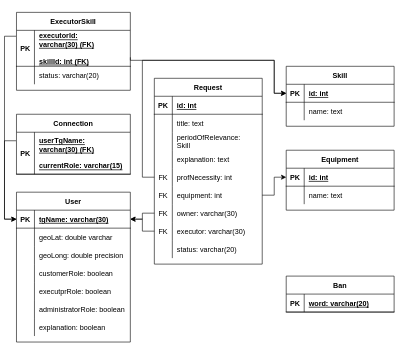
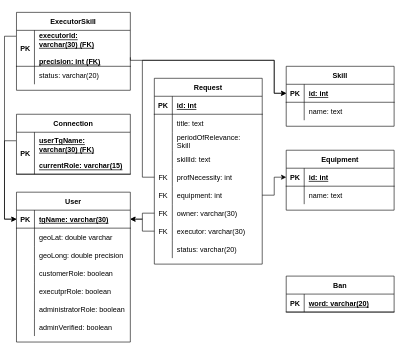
  <mxCell id="0" />
  <mxCell id="1" parent="0" />
  <mxCell id="2" value="User" style="shape=table;startSize=30;container=1;collapsible=1;childLayout=tableLayout;fixedRows=1;rowLines=0;fontStyle=1;align=center;resizeLast=1;" parent="1" vertex="1"><mxGeometry x="20" y="320" width="189.94" height="250" as="geometry" /></mxCell>
  <mxCell id="3" value="" style="shape=tableRow;horizontal=0;startSize=0;swimlaneHead=0;swimlaneBody=0;fillColor=none;collapsible=0;dropTarget=0;points=[[0,0.5],[1,0.5]];portConstraint=eastwest;top=0;left=0;right=0;bottom=1;" parent="2" vertex="1"><mxGeometry y="30" width="189.94" height="30" as="geometry" /></mxCell>
  <mxCell id="4" value="PK" style="shape=partialRectangle;connectable=0;fillColor=none;top=0;left=0;bottom=0;right=0;fontStyle=1;overflow=hidden;" parent="3" vertex="1"><mxGeometry width="30" height="30" as="geometry"><mxRectangle width="30" height="30" as="alternateBounds" /></mxGeometry></mxCell>
  <mxCell id="5" value="tgName: varchar(30)" style="shape=partialRectangle;connectable=0;fillColor=none;top=0;left=0;bottom=0;right=0;align=left;spacingLeft=6;fontStyle=5;overflow=hidden;" parent="3" vertex="1"><mxGeometry x="30" width="159.94" height="30" as="geometry"><mxRectangle width="159.94" height="30" as="alternateBounds" /></mxGeometry></mxCell>
  <mxCell id="6" value="" style="shape=tableRow;horizontal=0;startSize=0;swimlaneHead=0;swimlaneBody=0;fillColor=none;collapsible=0;dropTarget=0;points=[[0,0.5],[1,0.5]];portConstraint=eastwest;top=0;left=0;right=0;bottom=0;" parent="2" vertex="1"><mxGeometry y="60" width="189.94" height="30" as="geometry" /></mxCell>
  <mxCell id="7" value="" style="shape=partialRectangle;connectable=0;fillColor=none;top=0;left=0;bottom=0;right=0;editable=1;overflow=hidden;" parent="6" vertex="1"><mxGeometry width="30" height="30" as="geometry"><mxRectangle width="30" height="30" as="alternateBounds" /></mxGeometry></mxCell>
  <mxCell id="8" value="geoLat: double varchar" style="shape=partialRectangle;connectable=0;fillColor=none;top=0;left=0;bottom=0;right=0;align=left;spacingLeft=6;overflow=hidden;" parent="6" vertex="1"><mxGeometry x="30" width="159.94" height="30" as="geometry"><mxRectangle width="159.94" height="30" as="alternateBounds" /></mxGeometry></mxCell>
  <mxCell id="9" value="" style="shape=tableRow;horizontal=0;startSize=0;swimlaneHead=0;swimlaneBody=0;fillColor=none;collapsible=0;dropTarget=0;points=[[0,0.5],[1,0.5]];portConstraint=eastwest;top=0;left=0;right=0;bottom=0;" parent="2" vertex="1"><mxGeometry y="90" width="189.94" height="30" as="geometry" /></mxCell>
  <mxCell id="10" value="" style="shape=partialRectangle;connectable=0;fillColor=none;top=0;left=0;bottom=0;right=0;editable=1;overflow=hidden;" parent="9" vertex="1"><mxGeometry width="30" height="30" as="geometry"><mxRectangle width="30" height="30" as="alternateBounds" /></mxGeometry></mxCell>
  <mxCell id="11" value="geoLong: double precision" style="shape=partialRectangle;connectable=0;fillColor=none;top=0;left=0;bottom=0;right=0;align=left;spacingLeft=6;overflow=hidden;" parent="9" vertex="1"><mxGeometry x="30" width="159.94" height="30" as="geometry"><mxRectangle width="159.94" height="30" as="alternateBounds" /></mxGeometry></mxCell>
  <mxCell id="12" value="" style="shape=tableRow;horizontal=0;startSize=0;swimlaneHead=0;swimlaneBody=0;fillColor=none;collapsible=0;dropTarget=0;points=[[0,0.5],[1,0.5]];portConstraint=eastwest;top=0;left=0;right=0;bottom=0;" parent="2" vertex="1"><mxGeometry y="120" width="189.94" height="30" as="geometry" /></mxCell>
  <mxCell id="13" value="" style="shape=partialRectangle;connectable=0;fillColor=none;top=0;left=0;bottom=0;right=0;editable=1;overflow=hidden;" parent="12" vertex="1"><mxGeometry width="30" height="30" as="geometry"><mxRectangle width="30" height="30" as="alternateBounds" /></mxGeometry></mxCell>
  <mxCell id="14" value="customerRole: boolean" style="shape=partialRectangle;connectable=0;fillColor=none;top=0;left=0;bottom=0;right=0;align=left;spacingLeft=6;overflow=hidden;" parent="12" vertex="1"><mxGeometry x="30" width="159.94" height="30" as="geometry"><mxRectangle width="159.94" height="30" as="alternateBounds" /></mxGeometry></mxCell>
  <mxCell id="15" style="shape=tableRow;horizontal=0;startSize=0;swimlaneHead=0;swimlaneBody=0;fillColor=none;collapsible=0;dropTarget=0;points=[[0,0.5],[1,0.5]];portConstraint=eastwest;top=0;left=0;right=0;bottom=0;" parent="2" vertex="1"><mxGeometry y="150" width="189.94" height="30" as="geometry" /></mxCell>
  <mxCell id="16" style="shape=partialRectangle;connectable=0;fillColor=none;top=0;left=0;bottom=0;right=0;editable=1;overflow=hidden;" parent="15" vertex="1"><mxGeometry width="30" height="30" as="geometry"><mxRectangle width="30" height="30" as="alternateBounds" /></mxGeometry></mxCell>
  <mxCell id="17" value="executprRole: boolean" style="shape=partialRectangle;connectable=0;fillColor=none;top=0;left=0;bottom=0;right=0;align=left;spacingLeft=6;overflow=hidden;" parent="15" vertex="1"><mxGeometry x="30" width="159.94" height="30" as="geometry"><mxRectangle width="159.94" height="30" as="alternateBounds" /></mxGeometry></mxCell>
  <mxCell id="18" style="shape=tableRow;horizontal=0;startSize=0;swimlaneHead=0;swimlaneBody=0;fillColor=none;collapsible=0;dropTarget=0;points=[[0,0.5],[1,0.5]];portConstraint=eastwest;top=0;left=0;right=0;bottom=0;" parent="2" vertex="1"><mxGeometry y="180" width="189.94" height="30" as="geometry" /></mxCell>
  <mxCell id="19" style="shape=partialRectangle;connectable=0;fillColor=none;top=0;left=0;bottom=0;right=0;editable=1;overflow=hidden;" parent="18" vertex="1"><mxGeometry width="30" height="30" as="geometry"><mxRectangle width="30" height="30" as="alternateBounds" /></mxGeometry></mxCell>
  <mxCell id="20" value="administratorRole: boolean" style="shape=partialRectangle;connectable=0;fillColor=none;top=0;left=0;bottom=0;right=0;align=left;spacingLeft=6;overflow=hidden;" parent="18" vertex="1"><mxGeometry x="30" width="159.94" height="30" as="geometry"><mxRectangle width="159.94" height="30" as="alternateBounds" /></mxGeometry></mxCell>
  <mxCell id="21" style="shape=tableRow;horizontal=0;startSize=0;swimlaneHead=0;swimlaneBody=0;fillColor=none;collapsible=0;dropTarget=0;points=[[0,0.5],[1,0.5]];portConstraint=eastwest;top=0;left=0;right=0;bottom=0;" parent="2" vertex="1"><mxGeometry y="210" width="189.94" height="30" as="geometry" /></mxCell>
  <mxCell id="22" style="shape=partialRectangle;connectable=0;fillColor=none;top=0;left=0;bottom=0;right=0;editable=1;overflow=hidden;" parent="21" vertex="1"><mxGeometry width="30" height="30" as="geometry"><mxRectangle width="30" height="30" as="alternateBounds" /></mxGeometry></mxCell>
- <mxCell id="23" value="explanation: boolean" style="shape=partialRectangle;connectable=0;fillColor=none;top=0;left=0;bottom=0;right=0;align=left;spacingLeft=6;overflow=hidden;" parent="21" vertex="1"><mxGeometry x="30" width="159.94" height="30" as="geometry"><mxRectangle width="159.94" height="30" as="alternateBounds" /></mxGeometry></mxCell>
+ <mxCell id="23" value="adminVerified: boolean" style="shape=partialRectangle;connectable=0;fillColor=none;top=0;left=0;bottom=0;right=0;align=left;spacingLeft=6;overflow=hidden;" parent="21" vertex="1"><mxGeometry x="30" width="159.94" height="30" as="geometry"><mxRectangle width="159.94" height="30" as="alternateBounds" /></mxGeometry></mxCell>
  <mxCell id="24" value="Connection" style="shape=table;startSize=30;container=1;collapsible=1;childLayout=tableLayout;fixedRows=1;rowLines=0;fontStyle=1;align=center;resizeLast=1;" parent="1" vertex="1"><mxGeometry x="20" y="190" width="189.94" height="100" as="geometry" /></mxCell>
  <mxCell id="25" value="" style="shape=tableRow;horizontal=0;startSize=0;swimlaneHead=0;swimlaneBody=0;fillColor=none;collapsible=0;dropTarget=0;points=[[0,0.5],[1,0.5]];portConstraint=eastwest;top=0;left=0;right=0;bottom=1;" parent="24" vertex="1"><mxGeometry y="30" width="189.94" height="70" as="geometry" /></mxCell>
  <mxCell id="26" value="PK" style="shape=partialRectangle;connectable=0;fillColor=none;top=0;left=0;bottom=0;right=0;fontStyle=1;overflow=hidden;" parent="25" vertex="1"><mxGeometry width="30" height="70" as="geometry"><mxRectangle width="30" height="70" as="alternateBounds" /></mxGeometry></mxCell>
  <mxCell id="27" value="userTgName: &#10;varchar(30) (FK)&#10;&#10;currentRole: varchar(15)" style="shape=partialRectangle;connectable=0;fillColor=none;top=0;left=0;bottom=0;right=0;align=left;spacingLeft=6;fontStyle=5;overflow=hidden;" parent="25" vertex="1"><mxGeometry x="30" width="159.94" height="70" as="geometry"><mxRectangle width="159.94" height="70" as="alternateBounds" /></mxGeometry></mxCell>
  <mxCell id="28" style="edgeStyle=orthogonalEdgeStyle;rounded=0;orthogonalLoop=1;jettySize=auto;html=1;exitX=0;exitY=0.5;exitDx=0;exitDy=0;entryX=0;entryY=0.5;entryDx=0;entryDy=0;endArrow=classic;endFill=1;" parent="1" target="3" edge="1"><mxGeometry relative="1" as="geometry" /></mxCell>
  <mxCell id="29" value="Skill" style="shape=table;startSize=30;container=1;collapsible=1;childLayout=tableLayout;fixedRows=1;rowLines=0;fontStyle=1;align=center;resizeLast=1;" parent="1" vertex="1"><mxGeometry x="470" y="110" width="180" height="100" as="geometry" /></mxCell>
  <mxCell id="30" value="" style="shape=tableRow;horizontal=0;startSize=0;swimlaneHead=0;swimlaneBody=0;fillColor=none;collapsible=0;dropTarget=0;points=[[0,0.5],[1,0.5]];portConstraint=eastwest;top=0;left=0;right=0;bottom=1;" parent="29" vertex="1"><mxGeometry y="30" width="180" height="30" as="geometry" /></mxCell>
  <mxCell id="31" value="PK" style="shape=partialRectangle;connectable=0;fillColor=none;top=0;left=0;bottom=0;right=0;fontStyle=1;overflow=hidden;" parent="30" vertex="1"><mxGeometry width="30" height="30" as="geometry"><mxRectangle width="30" height="30" as="alternateBounds" /></mxGeometry></mxCell>
  <mxCell id="32" value="id: int" style="shape=partialRectangle;connectable=0;fillColor=none;top=0;left=0;bottom=0;right=0;align=left;spacingLeft=6;fontStyle=5;overflow=hidden;" parent="30" vertex="1"><mxGeometry x="30" width="150" height="30" as="geometry"><mxRectangle width="150" height="30" as="alternateBounds" /></mxGeometry></mxCell>
  <mxCell id="33" value="" style="shape=tableRow;horizontal=0;startSize=0;swimlaneHead=0;swimlaneBody=0;fillColor=none;collapsible=0;dropTarget=0;points=[[0,0.5],[1,0.5]];portConstraint=eastwest;top=0;left=0;right=0;bottom=0;" parent="29" vertex="1"><mxGeometry y="60" width="180" height="30" as="geometry" /></mxCell>
  <mxCell id="34" value="" style="shape=partialRectangle;connectable=0;fillColor=none;top=0;left=0;bottom=0;right=0;editable=1;overflow=hidden;" parent="33" vertex="1"><mxGeometry width="30" height="30" as="geometry"><mxRectangle width="30" height="30" as="alternateBounds" /></mxGeometry></mxCell>
  <mxCell id="35" value="name: text" style="shape=partialRectangle;connectable=0;fillColor=none;top=0;left=0;bottom=0;right=0;align=left;spacingLeft=6;overflow=hidden;" parent="33" vertex="1"><mxGeometry x="30" width="150" height="30" as="geometry"><mxRectangle width="150" height="30" as="alternateBounds" /></mxGeometry></mxCell>
  <mxCell id="36" value="ExecutorSkill" style="shape=table;startSize=30;container=1;collapsible=1;childLayout=tableLayout;fixedRows=1;rowLines=0;fontStyle=1;align=center;resizeLast=1;" parent="1" vertex="1"><mxGeometry x="20" y="20" width="189.94" height="130" as="geometry" /></mxCell>
  <mxCell id="37" value="" style="shape=tableRow;horizontal=0;startSize=0;swimlaneHead=0;swimlaneBody=0;fillColor=none;collapsible=0;dropTarget=0;points=[[0,0.5],[1,0.5]];portConstraint=eastwest;top=0;left=0;right=0;bottom=1;" parent="36" vertex="1"><mxGeometry y="30" width="189.94" height="60" as="geometry" /></mxCell>
  <mxCell id="38" value="PK" style="shape=partialRectangle;connectable=0;fillColor=none;top=0;left=0;bottom=0;right=0;fontStyle=1;overflow=hidden;" parent="37" vertex="1"><mxGeometry width="30" height="60" as="geometry"><mxRectangle width="30" height="60" as="alternateBounds" /></mxGeometry></mxCell>
- <mxCell id="39" value="executorId:&#10;varchar(30) (FK)&#10;&#10;skillId: int (FK)" style="shape=partialRectangle;connectable=0;fillColor=none;top=0;left=0;bottom=0;right=0;align=left;spacingLeft=6;fontStyle=5;overflow=hidden;" parent="37" vertex="1"><mxGeometry x="30" width="159.94" height="60" as="geometry"><mxRectangle width="159.94" height="60" as="alternateBounds" /></mxGeometry></mxCell>
+ <mxCell id="39" value="executorId:&#10;varchar(30) (FK)&#10;&#10;precision: int (FK)" style="shape=partialRectangle;connectable=0;fillColor=none;top=0;left=0;bottom=0;right=0;align=left;spacingLeft=6;fontStyle=5;overflow=hidden;" parent="37" vertex="1"><mxGeometry x="30" width="159.94" height="60" as="geometry"><mxRectangle width="159.94" height="60" as="alternateBounds" /></mxGeometry></mxCell>
  <mxCell id="40" value="" style="shape=tableRow;horizontal=0;startSize=0;swimlaneHead=0;swimlaneBody=0;fillColor=none;collapsible=0;dropTarget=0;points=[[0,0.5],[1,0.5]];portConstraint=eastwest;top=0;left=0;right=0;bottom=0;" parent="36" vertex="1"><mxGeometry y="90" width="189.94" height="30" as="geometry" /></mxCell>
  <mxCell id="41" value="" style="shape=partialRectangle;connectable=0;fillColor=none;top=0;left=0;bottom=0;right=0;editable=1;overflow=hidden;" parent="40" vertex="1"><mxGeometry width="30" height="30" as="geometry"><mxRectangle width="30" height="30" as="alternateBounds" /></mxGeometry></mxCell>
  <mxCell id="42" value="status: varchar(20)" style="shape=partialRectangle;connectable=0;fillColor=none;top=0;left=0;bottom=0;right=0;align=left;spacingLeft=6;overflow=hidden;" parent="40" vertex="1"><mxGeometry x="30" width="159.94" height="30" as="geometry"><mxRectangle width="159.94" height="30" as="alternateBounds" /></mxGeometry></mxCell>
  <mxCell id="43" value="Equipment" style="shape=table;startSize=30;container=1;collapsible=1;childLayout=tableLayout;fixedRows=1;rowLines=0;fontStyle=1;align=center;resizeLast=1;" parent="1" vertex="1"><mxGeometry x="470" y="250" width="180" height="100" as="geometry" /></mxCell>
  <mxCell id="44" value="" style="shape=tableRow;horizontal=0;startSize=0;swimlaneHead=0;swimlaneBody=0;fillColor=none;collapsible=0;dropTarget=0;points=[[0,0.5],[1,0.5]];portConstraint=eastwest;top=0;left=0;right=0;bottom=1;" parent="43" vertex="1"><mxGeometry y="30" width="180" height="30" as="geometry" /></mxCell>
  <mxCell id="45" value="PK" style="shape=partialRectangle;connectable=0;fillColor=none;top=0;left=0;bottom=0;right=0;fontStyle=1;overflow=hidden;" parent="44" vertex="1"><mxGeometry width="30" height="30" as="geometry"><mxRectangle width="30" height="30" as="alternateBounds" /></mxGeometry></mxCell>
  <mxCell id="46" value="id: int" style="shape=partialRectangle;connectable=0;fillColor=none;top=0;left=0;bottom=0;right=0;align=left;spacingLeft=6;fontStyle=5;overflow=hidden;" parent="44" vertex="1"><mxGeometry x="30" width="150" height="30" as="geometry"><mxRectangle width="150" height="30" as="alternateBounds" /></mxGeometry></mxCell>
  <mxCell id="47" value="" style="shape=tableRow;horizontal=0;startSize=0;swimlaneHead=0;swimlaneBody=0;fillColor=none;collapsible=0;dropTarget=0;points=[[0,0.5],[1,0.5]];portConstraint=eastwest;top=0;left=0;right=0;bottom=0;" parent="43" vertex="1"><mxGeometry y="60" width="180" height="30" as="geometry" /></mxCell>
  <mxCell id="48" value="" style="shape=partialRectangle;connectable=0;fillColor=none;top=0;left=0;bottom=0;right=0;editable=1;overflow=hidden;" parent="47" vertex="1"><mxGeometry width="30" height="30" as="geometry"><mxRectangle width="30" height="30" as="alternateBounds" /></mxGeometry></mxCell>
  <mxCell id="49" value="name: text" style="shape=partialRectangle;connectable=0;fillColor=none;top=0;left=0;bottom=0;right=0;align=left;spacingLeft=6;overflow=hidden;" parent="47" vertex="1"><mxGeometry x="30" width="150" height="30" as="geometry"><mxRectangle width="150" height="30" as="alternateBounds" /></mxGeometry></mxCell>
  <mxCell id="50" value="Ban" style="shape=table;startSize=30;container=1;collapsible=1;childLayout=tableLayout;fixedRows=1;rowLines=0;fontStyle=1;align=center;resizeLast=1;" parent="1" vertex="1"><mxGeometry x="470" y="460" width="180" height="60" as="geometry" /></mxCell>
  <mxCell id="51" value="" style="shape=tableRow;horizontal=0;startSize=0;swimlaneHead=0;swimlaneBody=0;fillColor=none;collapsible=0;dropTarget=0;points=[[0,0.5],[1,0.5]];portConstraint=eastwest;top=0;left=0;right=0;bottom=1;" parent="50" vertex="1"><mxGeometry y="30" width="180" height="30" as="geometry" /></mxCell>
  <mxCell id="52" value="PK" style="shape=partialRectangle;connectable=0;fillColor=none;top=0;left=0;bottom=0;right=0;fontStyle=1;overflow=hidden;" parent="51" vertex="1"><mxGeometry width="30" height="30" as="geometry"><mxRectangle width="30" height="30" as="alternateBounds" /></mxGeometry></mxCell>
  <mxCell id="53" value="word: varchar(20)" style="shape=partialRectangle;connectable=0;fillColor=none;top=0;left=0;bottom=0;right=0;align=left;spacingLeft=6;fontStyle=5;overflow=hidden;" parent="51" vertex="1"><mxGeometry x="30" width="150" height="30" as="geometry"><mxRectangle width="150" height="30" as="alternateBounds" /></mxGeometry></mxCell>
  <mxCell id="54" value="Request" style="shape=table;startSize=30;container=1;collapsible=1;childLayout=tableLayout;fixedRows=1;rowLines=0;fontStyle=1;align=center;resizeLast=1;" parent="1" vertex="1"><mxGeometry x="249.97" y="130" width="180" height="310" as="geometry" /></mxCell>
  <mxCell id="55" value="" style="shape=tableRow;horizontal=0;startSize=0;swimlaneHead=0;swimlaneBody=0;fillColor=none;collapsible=0;dropTarget=0;points=[[0,0.5],[1,0.5]];portConstraint=eastwest;top=0;left=0;right=0;bottom=1;" parent="54" vertex="1"><mxGeometry y="30" width="180" height="30" as="geometry" /></mxCell>
  <mxCell id="56" value="PK" style="shape=partialRectangle;connectable=0;fillColor=none;top=0;left=0;bottom=0;right=0;fontStyle=1;overflow=hidden;" parent="55" vertex="1"><mxGeometry width="30" height="30" as="geometry"><mxRectangle width="30" height="30" as="alternateBounds" /></mxGeometry></mxCell>
  <mxCell id="57" value="id: int" style="shape=partialRectangle;connectable=0;fillColor=none;top=0;left=0;bottom=0;right=0;align=left;spacingLeft=6;fontStyle=5;overflow=hidden;" parent="55" vertex="1"><mxGeometry x="30" width="150" height="30" as="geometry"><mxRectangle width="150" height="30" as="alternateBounds" /></mxGeometry></mxCell>
  <mxCell id="58" value="" style="shape=tableRow;horizontal=0;startSize=0;swimlaneHead=0;swimlaneBody=0;fillColor=none;collapsible=0;dropTarget=0;points=[[0,0.5],[1,0.5]];portConstraint=eastwest;top=0;left=0;right=0;bottom=0;" parent="54" vertex="1"><mxGeometry y="60" width="180" height="30" as="geometry" /></mxCell>
  <mxCell id="59" value="" style="shape=partialRectangle;connectable=0;fillColor=none;top=0;left=0;bottom=0;right=0;editable=1;overflow=hidden;" parent="58" vertex="1"><mxGeometry width="30" height="30" as="geometry"><mxRectangle width="30" height="30" as="alternateBounds" /></mxGeometry></mxCell>
  <mxCell id="60" value="title: text" style="shape=partialRectangle;connectable=0;fillColor=none;top=0;left=0;bottom=0;right=0;align=left;spacingLeft=6;overflow=hidden;" parent="58" vertex="1"><mxGeometry x="30" width="150" height="30" as="geometry"><mxRectangle width="150" height="30" as="alternateBounds" /></mxGeometry></mxCell>
  <mxCell id="61" value="" style="shape=tableRow;horizontal=0;startSize=0;swimlaneHead=0;swimlaneBody=0;fillColor=none;collapsible=0;dropTarget=0;points=[[0,0.5],[1,0.5]];portConstraint=eastwest;top=0;left=0;right=0;bottom=0;" parent="54" vertex="1"><mxGeometry y="90" width="180" height="30" as="geometry" /></mxCell>
  <mxCell id="62" value="" style="shape=partialRectangle;connectable=0;fillColor=none;top=0;left=0;bottom=0;right=0;editable=1;overflow=hidden;" parent="61" vertex="1"><mxGeometry width="30" height="30" as="geometry"><mxRectangle width="30" height="30" as="alternateBounds" /></mxGeometry></mxCell>
  <mxCell id="63" value="periodOfRelevance: &#10;Skill" style="shape=partialRectangle;connectable=0;fillColor=none;top=0;left=0;bottom=0;right=0;align=left;spacingLeft=6;overflow=hidden;" parent="61" vertex="1"><mxGeometry x="30" width="150" height="30" as="geometry"><mxRectangle width="150" height="30" as="alternateBounds" /></mxGeometry></mxCell>
  <mxCell id="64" value="" style="shape=tableRow;horizontal=0;startSize=0;swimlaneHead=0;swimlaneBody=0;fillColor=none;collapsible=0;dropTarget=0;points=[[0,0.5],[1,0.5]];portConstraint=eastwest;top=0;left=0;right=0;bottom=0;" parent="54" vertex="1"><mxGeometry y="120" width="180" height="30" as="geometry" /></mxCell>
  <mxCell id="65" value="" style="shape=partialRectangle;connectable=0;fillColor=none;top=0;left=0;bottom=0;right=0;editable=1;overflow=hidden;" parent="64" vertex="1"><mxGeometry width="30" height="30" as="geometry"><mxRectangle width="30" height="30" as="alternateBounds" /></mxGeometry></mxCell>
- <mxCell id="66" value="explanation: text" style="shape=partialRectangle;connectable=0;fillColor=none;top=0;left=0;bottom=0;right=0;align=left;spacingLeft=6;overflow=hidden;" parent="64" vertex="1"><mxGeometry x="30" width="150" height="30" as="geometry"><mxRectangle width="150" height="30" as="alternateBounds" /></mxGeometry></mxCell>
+ <mxCell id="66" value="skillId: text" style="shape=partialRectangle;connectable=0;fillColor=none;top=0;left=0;bottom=0;right=0;align=left;spacingLeft=6;overflow=hidden;" parent="64" vertex="1"><mxGeometry x="30" width="150" height="30" as="geometry"><mxRectangle width="150" height="30" as="alternateBounds" /></mxGeometry></mxCell>
  <mxCell id="67" style="shape=tableRow;horizontal=0;startSize=0;swimlaneHead=0;swimlaneBody=0;fillColor=none;collapsible=0;dropTarget=0;points=[[0,0.5],[1,0.5]];portConstraint=eastwest;top=0;left=0;right=0;bottom=0;" parent="54" vertex="1"><mxGeometry y="150" width="180" height="30" as="geometry" /></mxCell>
  <mxCell id="68" value="FK" style="shape=partialRectangle;connectable=0;fillColor=none;top=0;left=0;bottom=0;right=0;editable=1;overflow=hidden;" parent="67" vertex="1"><mxGeometry width="30" height="30" as="geometry"><mxRectangle width="30" height="30" as="alternateBounds" /></mxGeometry></mxCell>
  <mxCell id="69" value="profNecessity: int" style="shape=partialRectangle;connectable=0;fillColor=none;top=0;left=0;bottom=0;right=0;align=left;spacingLeft=6;overflow=hidden;" parent="67" vertex="1"><mxGeometry x="30" width="150" height="30" as="geometry"><mxRectangle width="150" height="30" as="alternateBounds" /></mxGeometry></mxCell>
  <mxCell id="70" style="shape=tableRow;horizontal=0;startSize=0;swimlaneHead=0;swimlaneBody=0;fillColor=none;collapsible=0;dropTarget=0;points=[[0,0.5],[1,0.5]];portConstraint=eastwest;top=0;left=0;right=0;bottom=0;" parent="54" vertex="1"><mxGeometry y="180" width="180" height="30" as="geometry" /></mxCell>
  <mxCell id="71" value="FK" style="shape=partialRectangle;connectable=0;fillColor=none;top=0;left=0;bottom=0;right=0;editable=1;overflow=hidden;" parent="70" vertex="1"><mxGeometry width="30" height="30" as="geometry"><mxRectangle width="30" height="30" as="alternateBounds" /></mxGeometry></mxCell>
  <mxCell id="72" value="equipment: int" style="shape=partialRectangle;connectable=0;fillColor=none;top=0;left=0;bottom=0;right=0;align=left;spacingLeft=6;overflow=hidden;" parent="70" vertex="1"><mxGeometry x="30" width="150" height="30" as="geometry"><mxRectangle width="150" height="30" as="alternateBounds" /></mxGeometry></mxCell>
  <mxCell id="73" style="shape=tableRow;horizontal=0;startSize=0;swimlaneHead=0;swimlaneBody=0;fillColor=none;collapsible=0;dropTarget=0;points=[[0,0.5],[1,0.5]];portConstraint=eastwest;top=0;left=0;right=0;bottom=0;" parent="54" vertex="1"><mxGeometry y="210" width="180" height="30" as="geometry" /></mxCell>
  <mxCell id="74" value="FK" style="shape=partialRectangle;connectable=0;fillColor=none;top=0;left=0;bottom=0;right=0;editable=1;overflow=hidden;" parent="73" vertex="1"><mxGeometry width="30" height="30" as="geometry"><mxRectangle width="30" height="30" as="alternateBounds" /></mxGeometry></mxCell>
  <mxCell id="75" value="owner: varchar(30)" style="shape=partialRectangle;connectable=0;fillColor=none;top=0;left=0;bottom=0;right=0;align=left;spacingLeft=6;overflow=hidden;" parent="73" vertex="1"><mxGeometry x="30" width="150" height="30" as="geometry"><mxRectangle width="150" height="30" as="alternateBounds" /></mxGeometry></mxCell>
  <mxCell id="76" style="shape=tableRow;horizontal=0;startSize=0;swimlaneHead=0;swimlaneBody=0;fillColor=none;collapsible=0;dropTarget=0;points=[[0,0.5],[1,0.5]];portConstraint=eastwest;top=0;left=0;right=0;bottom=0;" parent="54" vertex="1"><mxGeometry y="240" width="180" height="30" as="geometry" /></mxCell>
  <mxCell id="77" value="FK" style="shape=partialRectangle;connectable=0;fillColor=none;top=0;left=0;bottom=0;right=0;editable=1;overflow=hidden;" parent="76" vertex="1"><mxGeometry width="30" height="30" as="geometry"><mxRectangle width="30" height="30" as="alternateBounds" /></mxGeometry></mxCell>
  <mxCell id="78" value="executor: varchar(30)" style="shape=partialRectangle;connectable=0;fillColor=none;top=0;left=0;bottom=0;right=0;align=left;spacingLeft=6;overflow=hidden;" parent="76" vertex="1"><mxGeometry x="30" width="150" height="30" as="geometry"><mxRectangle width="150" height="30" as="alternateBounds" /></mxGeometry></mxCell>
  <mxCell id="79" style="shape=tableRow;horizontal=0;startSize=0;swimlaneHead=0;swimlaneBody=0;fillColor=none;collapsible=0;dropTarget=0;points=[[0,0.5],[1,0.5]];portConstraint=eastwest;top=0;left=0;right=0;bottom=0;" parent="54" vertex="1"><mxGeometry y="270" width="180" height="30" as="geometry" /></mxCell>
  <mxCell id="80" style="shape=partialRectangle;connectable=0;fillColor=none;top=0;left=0;bottom=0;right=0;editable=1;overflow=hidden;" parent="79" vertex="1"><mxGeometry width="30" height="30" as="geometry"><mxRectangle width="30" height="30" as="alternateBounds" /></mxGeometry></mxCell>
  <mxCell id="81" value="status: varchar(20)" style="shape=partialRectangle;connectable=0;fillColor=none;top=0;left=0;bottom=0;right=0;align=left;spacingLeft=6;overflow=hidden;" parent="79" vertex="1"><mxGeometry x="30" width="150" height="30" as="geometry"><mxRectangle width="150" height="30" as="alternateBounds" /></mxGeometry></mxCell>
  <mxCell id="82" style="edgeStyle=orthogonalEdgeStyle;rounded=0;orthogonalLoop=1;jettySize=auto;html=1;exitX=-0.004;exitY=0.164;exitDx=0;exitDy=0;entryX=0;entryY=0.5;entryDx=0;entryDy=0;endArrow=classic;endFill=1;exitPerimeter=0;" parent="1" source="37" target="3" edge="1"><mxGeometry relative="1" as="geometry" /></mxCell>
  <mxCell id="83" style="edgeStyle=orthogonalEdgeStyle;rounded=0;orthogonalLoop=1;jettySize=auto;html=1;exitX=0;exitY=0.5;exitDx=0;exitDy=0;entryX=1;entryY=0.5;entryDx=0;entryDy=0;endArrow=classic;endFill=1;" parent="1" source="73" target="3" edge="1"><mxGeometry relative="1" as="geometry" /></mxCell>
  <mxCell id="84" style="edgeStyle=orthogonalEdgeStyle;rounded=0;orthogonalLoop=1;jettySize=auto;html=1;exitX=0;exitY=0.5;exitDx=0;exitDy=0;entryX=1;entryY=0.5;entryDx=0;entryDy=0;endArrow=classic;endFill=1;" parent="1" source="76" target="3" edge="1"><mxGeometry relative="1" as="geometry" /></mxCell>
  <mxCell id="85" style="edgeStyle=orthogonalEdgeStyle;rounded=0;orthogonalLoop=1;jettySize=auto;html=1;entryX=0;entryY=0.5;entryDx=0;entryDy=0;endArrow=classic;endFill=1;" parent="1" target="30" edge="1"><mxGeometry relative="1" as="geometry"><mxPoint x="210" y="95" as="sourcePoint" /><Array as="points"><mxPoint x="210" y="100" /><mxPoint x="450" y="100" /><mxPoint x="450" y="155" /></Array></mxGeometry></mxCell>
  <mxCell id="86" style="edgeStyle=orthogonalEdgeStyle;rounded=0;orthogonalLoop=1;jettySize=auto;html=1;exitX=0;exitY=0.5;exitDx=0;exitDy=0;entryX=0;entryY=0.5;entryDx=0;entryDy=0;endArrow=classic;endFill=1;" parent="1" source="67" target="30" edge="1"><mxGeometry relative="1" as="geometry"><Array as="points"><mxPoint x="230" y="295" /><mxPoint x="230" y="100" /><mxPoint x="450" y="100" /><mxPoint x="450" y="155" /></Array></mxGeometry></mxCell>
  <mxCell id="87" style="edgeStyle=orthogonalEdgeStyle;rounded=0;orthogonalLoop=1;jettySize=auto;html=1;exitX=1;exitY=0.5;exitDx=0;exitDy=0;entryX=0;entryY=0.5;entryDx=0;entryDy=0;endArrow=classic;endFill=1;" parent="1" source="70" target="44" edge="1"><mxGeometry relative="1" as="geometry" /></mxCell>
  <mxCell id="88" style="edgeStyle=orthogonalEdgeStyle;rounded=0;orthogonalLoop=1;jettySize=auto;html=1;exitX=-0.004;exitY=0.203;exitDx=0;exitDy=0;entryX=0;entryY=0.5;entryDx=0;entryDy=0;endArrow=classic;endFill=1;exitPerimeter=0;" parent="1" source="25" target="3" edge="1"><mxGeometry relative="1" as="geometry" /></mxCell>
